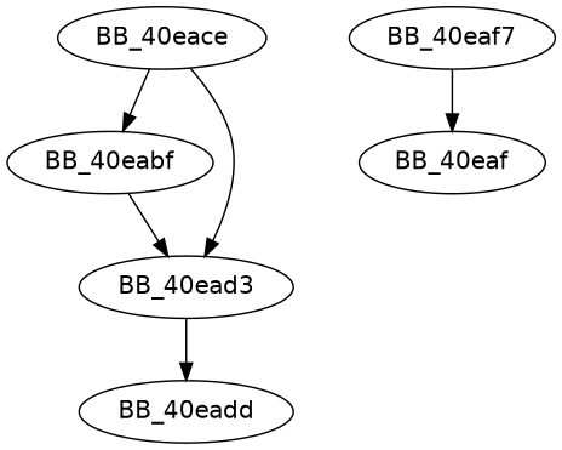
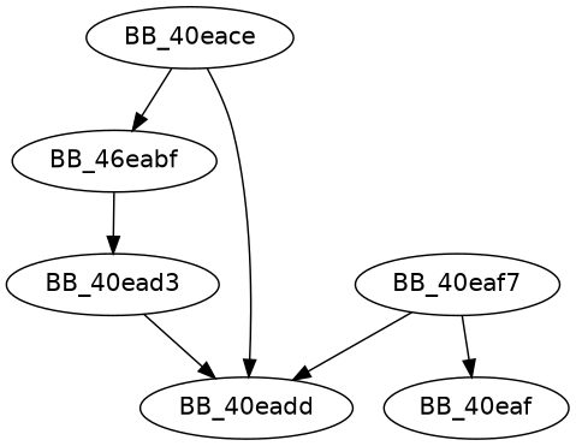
  digraph {
    fontname="DejaVu Sans"
    node [fontname="DejaVu Sans"]
    edge [fontname="DejaVu Sans"]
-   BB_40eabf
+   BB_40eabf [label=BB_46eabf]
    BB_40ead3
    BB_40eace
    BB_40eadd
    BB_40eaf7
    n6 [label=BB_40eaf]
    BB_40eabf -> BB_40ead3
    BB_40ead3 -> BB_40eadd
    BB_40eace -> BB_40eabf
-   BB_40eace -> BB_40ead3
+   BB_40eace -> BB_40eadd
+   BB_40eaf7 -> BB_40eadd
    BB_40eaf7 -> n6
  }
